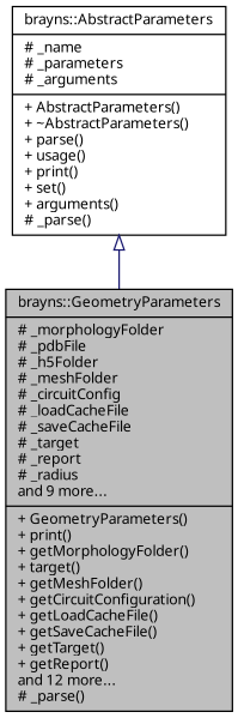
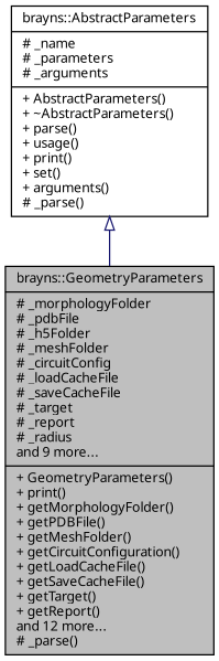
  digraph {
    node [color=black fontname=Sans fontsize=10 shape=record style=filled]
-   n1 [fillcolor=grey75 fontcolor=black height=0.2 label="{brayns::GeometryParameters\n|# _morphologyFolder\l# _pdbFile\l# _h5Folder\l# _meshFolder\l# _circuitConfig\l# _loadCacheFile\l# _saveCacheFile\l# _target\l# _report\l# _radius\land 9 more...\l|+ GeometryParameters()\l+ print()\l+ getMorphologyFolder()\l+ target()\l+ getMeshFolder()\l+ getCircuitConfiguration()\l+ getLoadCacheFile()\l+ getSaveCacheFile()\l+ getTarget()\l+ getReport()\land 12 more...\l# _parse()\l}" width=0.4]
+   n1 [fillcolor=grey75 fontcolor=black height=0.2 label="{brayns::GeometryParameters\n|# _morphologyFolder\l# _pdbFile\l# _h5Folder\l# _meshFolder\l# _circuitConfig\l# _loadCacheFile\l# _saveCacheFile\l# _target\l# _report\l# _radius\land 9 more...\l|+ GeometryParameters()\l+ print()\l+ getMorphologyFolder()\l+ getPDBFile()\l+ getMeshFolder()\l+ getCircuitConfiguration()\l+ getLoadCacheFile()\l+ getSaveCacheFile()\l+ getTarget()\l+ getReport()\land 12 more...\l# _parse()\l}" width=0.4]
    n2 [fillcolor=white height=0.2 label="{brayns::AbstractParameters\n|# _name\l# _parameters\l# _arguments\l|+ AbstractParameters()\l+ ~AbstractParameters()\l+ parse()\l+ usage()\l+ print()\l+ set()\l+ arguments()\l# _parse()\l}" width=0.4]
    n2 -> n1 [arrowtail=onormal color=midnightblue dir=back fontname=Sans fontsize=10 labelfontname=Sans labelfontsize=10 style=solid]
  }
